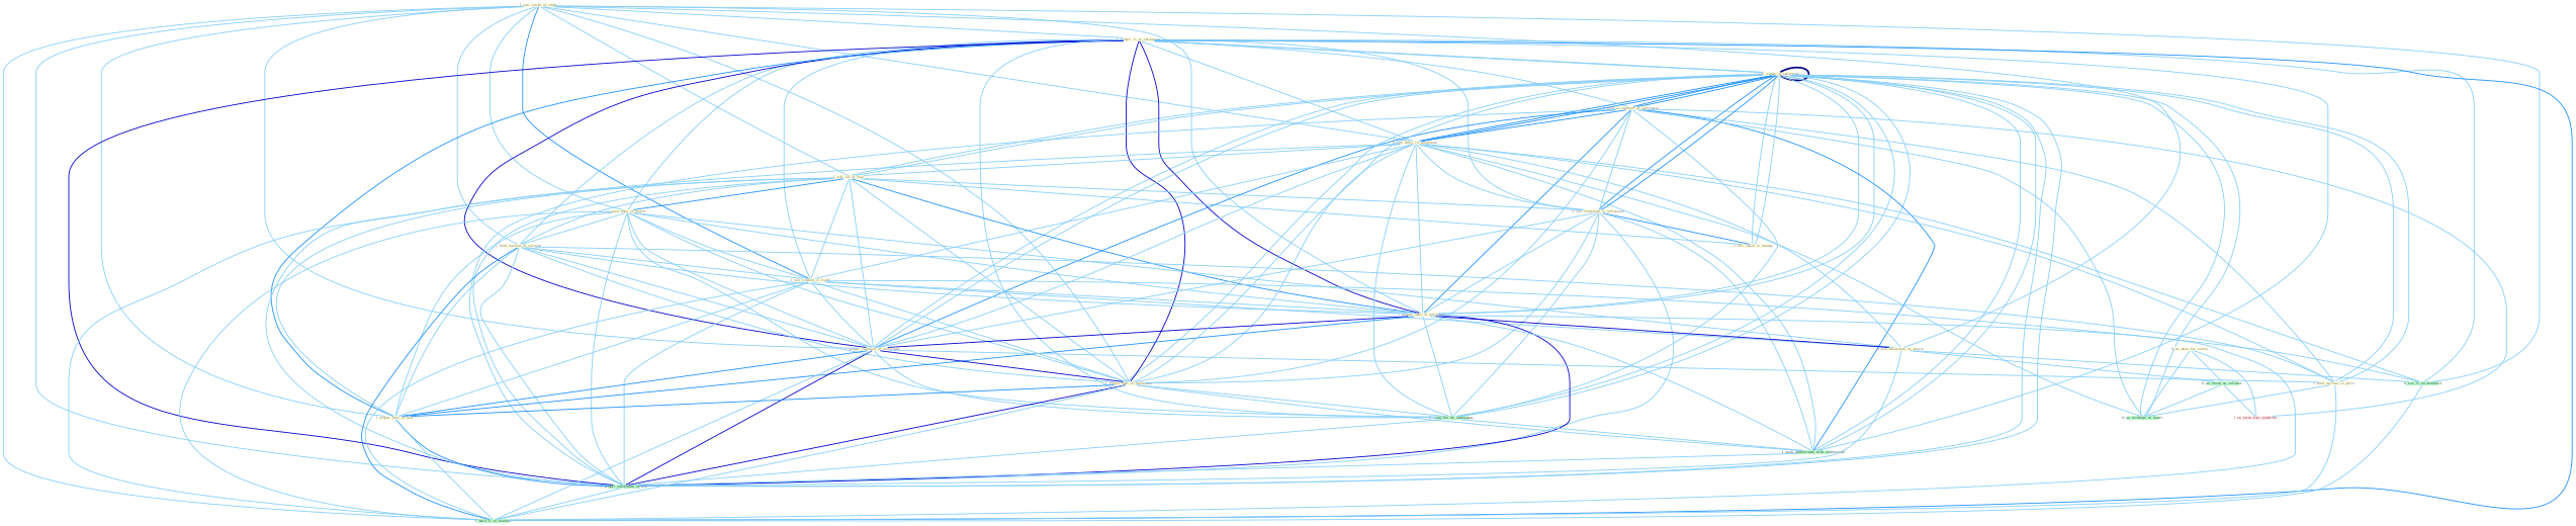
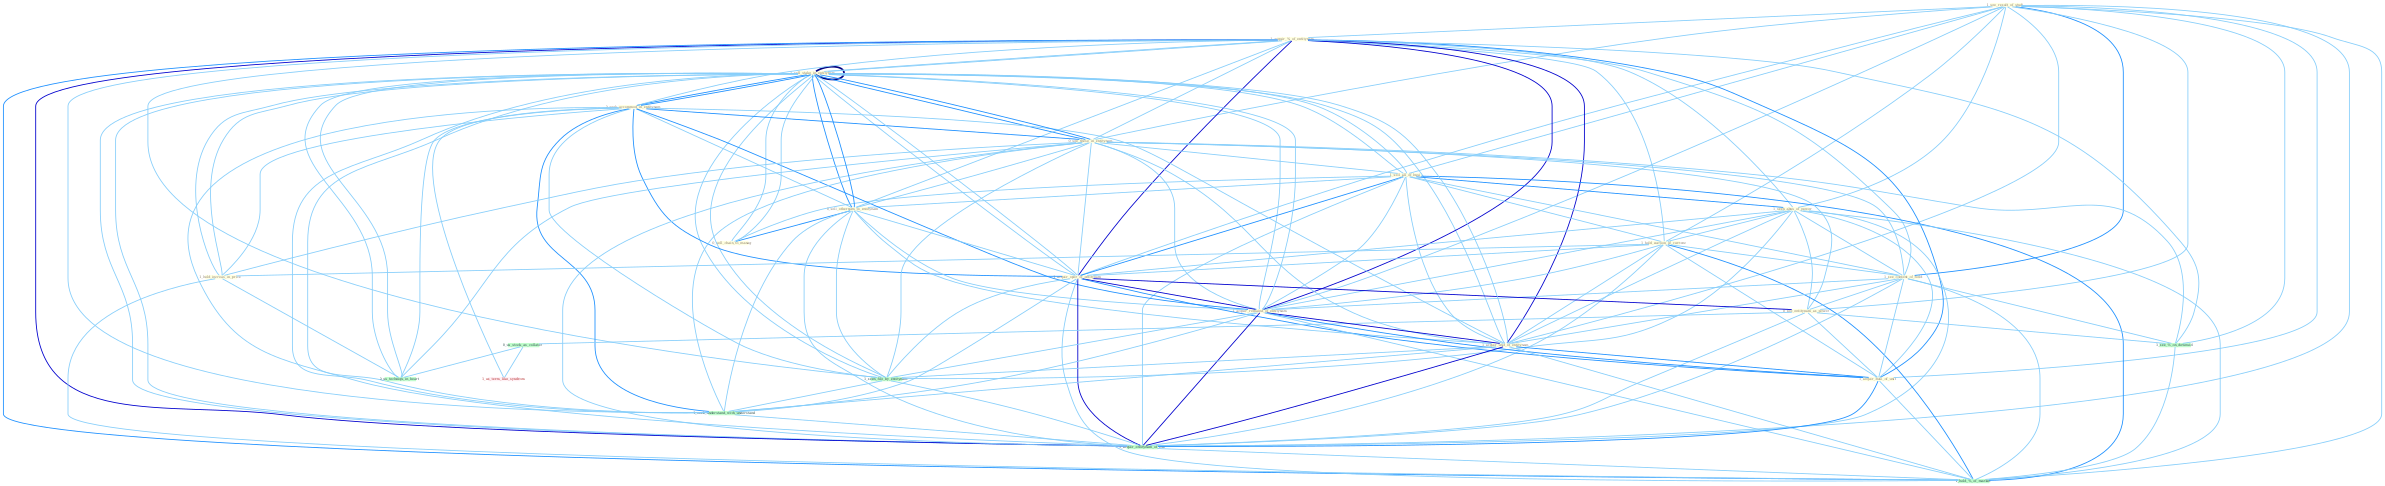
  graph {
    node [color="#ffffe0" fixedsize=true fontcolor="#8b7d6b" fontsize=4 shape=polygon style=filled]
    edge [color="#87cefa" w=1]
    "1_see_result_of_studi " [height=.06 width=.5]
    "1_sell_stake_in_entitynam " [height=.06 width=.5]
    "1_acquir_%_of_entitynam " [height=.06 width=.5]
    "1_sell_all_of_busi " [height=.06 width=.5]
    "1_seen_abus_of_power " [height=.06 width=.5]
    "0_seek_accommod_in_entitynam " [height=.06 width=.5]
    "0_see_these_in_entitynam " [height=.06 width=.5]
    "1_hold_auction_of_currenc " [height=.06 width=.5]
    "1_see_content_of_field " [height=.06 width=.5]
    "1_hold_increas_in_price " [height=.06 width=.5]
    "0_sell_othernum_to_entitynam " [height=.06 width=.5]
    "1_acquir_oper_of_entitynam " [height=.06 width=.5]
    "0_see_entitynam_as_power " [height=.06 width=.5]
-   "0_us_data_for_calcul " [height=.06 width=.5]
    "1_acquir_remaind_of_entitynam " [height=.06 width=.5]
    "1_acquir_unit_of_entitynam " [height=.06 width=.5]
    "0_sell_chain_to_manag " [height=.06 width=.5]
    "1_acquir_busi_of_unit " [height=.06 width=.5]
    "1_us_term_like_syndrom " [color="#fff0f5" fontcolor="#b22222" height=.06 width=.5]
    n20 [color="#BDFCC9" fontcolor="#2f4f4f" height=.06 label="1_acquir_entitynam_of_file" width=.5]
-   "1_see_%_on_downsid " [color="#BDFCC9" fontcolor="#2f4f4f" height=.06 width=.5 label="4_see_%_on_downsid"]
+   "1_see_%_on_downsid " [color="#BDFCC9" fontcolor="#2f4f4f" height=.06 width=.5]
    "1_hold_%_of_market " [color="#BDFCC9" fontcolor="#2f4f4f" height=.06 width=.5]
    "1_seen_file_by_entitynam " [color="#BDFCC9" fontcolor="#2f4f4f" height=.06 width=.5]
    n24 [color="#BDFCC9" fontcolor="#2f4f4f" height=.06 label="1_seek_understand_with_understand" width=.5]
    "0_us_techniqu_in_heart " [color="#BDFCC9" fontcolor="#2f4f4f" height=.06 width=.5]
    "0_us_stock_as_collater " [color="#BDFCC9" fontcolor="#2f4f4f" height=.06 width=.5]
    subgraph sub_1 {
      "1_see_result_of_studi "
      "1_sell_stake_in_entitynam "
      "1_acquir_%_of_entitynam "
      "1_sell_all_of_busi "
      "1_seen_abus_of_power "
      "0_seek_accommod_in_entitynam "
      "0_see_these_in_entitynam "
      "1_hold_auction_of_currenc "
      "1_see_content_of_field "
      "1_hold_increas_in_price "
      "0_sell_othernum_to_entitynam "
      "1_acquir_oper_of_entitynam "
      "0_see_entitynam_as_power "
-     "0_us_data_for_calcul "
      "1_acquir_remaind_of_entitynam "
      "1_acquir_unit_of_entitynam "
      "0_sell_chain_to_manag "
      "1_acquir_busi_of_unit "
    }
    subgraph sub_2 {
      "1_us_term_like_syndrom "
    }
    "1_see_result_of_studi " -- "1_acquir_%_of_entitynam "
    "1_see_result_of_studi " -- "1_sell_all_of_busi "
    "1_see_result_of_studi " -- "1_seen_abus_of_power "
    "1_see_result_of_studi " -- "0_see_these_in_entitynam "
    "1_see_result_of_studi " -- "1_hold_auction_of_currenc "
    "1_see_result_of_studi " -- "1_see_content_of_field " [color="#1e90ff" w=2]
    "1_see_result_of_studi " -- "1_acquir_oper_of_entitynam "
    "1_see_result_of_studi " -- "0_see_entitynam_as_power "
    "1_see_result_of_studi " -- "1_acquir_remaind_of_entitynam "
    "1_see_result_of_studi " -- "1_acquir_unit_of_entitynam "
    "1_see_result_of_studi " -- "1_acquir_busi_of_unit "
    "1_see_result_of_studi " -- n20
    "1_see_result_of_studi " -- "1_see_%_on_downsid "
    "1_see_result_of_studi " -- "1_hold_%_of_market "
    "1_sell_stake_in_entitynam " -- "1_sell_stake_in_entitynam " [color="#000080" style=bold w=4]
    "1_sell_stake_in_entitynam " -- "1_acquir_%_of_entitynam "
    "1_sell_stake_in_entitynam " -- "1_sell_all_of_busi "
    "1_sell_stake_in_entitynam " -- "0_seek_accommod_in_entitynam " [color="#1e90ff" w=2]
    "1_sell_stake_in_entitynam " -- "0_see_these_in_entitynam " [color="#1e90ff" w=2]
    "1_sell_stake_in_entitynam " -- "1_hold_increas_in_price "
    "1_sell_stake_in_entitynam " -- "0_sell_othernum_to_entitynam " [color="#1e90ff" w=2]
    "1_sell_stake_in_entitynam " -- "1_acquir_oper_of_entitynam "
    "1_sell_stake_in_entitynam " -- "1_acquir_remaind_of_entitynam "
    "1_sell_stake_in_entitynam " -- "1_acquir_unit_of_entitynam "
    "1_sell_stake_in_entitynam " -- "0_sell_chain_to_manag "
    "1_sell_stake_in_entitynam " -- n20
    "1_sell_stake_in_entitynam " -- n20
    "1_sell_stake_in_entitynam " -- "1_seen_file_by_entitynam "
    "1_sell_stake_in_entitynam " -- "1_seen_file_by_entitynam "
    "1_sell_stake_in_entitynam " -- n24
    "1_sell_stake_in_entitynam " -- n24
    "1_sell_stake_in_entitynam " -- "0_us_techniqu_in_heart "
    "1_sell_stake_in_entitynam " -- "0_us_techniqu_in_heart "
    "1_acquir_%_of_entitynam " -- "1_sell_stake_in_entitynam "
    "1_acquir_%_of_entitynam " -- "1_seen_abus_of_power "
    "1_acquir_%_of_entitynam " -- "0_seek_accommod_in_entitynam "
    "1_acquir_%_of_entitynam " -- "0_see_these_in_entitynam "
    "1_acquir_%_of_entitynam " -- "1_hold_auction_of_currenc "
    "1_acquir_%_of_entitynam " -- "1_see_content_of_field "
    "1_acquir_%_of_entitynam " -- "0_sell_othernum_to_entitynam "
    "1_acquir_%_of_entitynam " -- "1_acquir_oper_of_entitynam " [color="#0000cd" w=3]
    "1_acquir_%_of_entitynam " -- "1_acquir_remaind_of_entitynam " [color="#0000cd" w=3]
    "1_acquir_%_of_entitynam " -- "1_acquir_unit_of_entitynam " [color="#0000cd" w=3]
    "1_acquir_%_of_entitynam " -- "1_acquir_busi_of_unit " [color="#1e90ff" w=2]
    "1_acquir_%_of_entitynam " -- n20 [color="#0000cd" w=3]
    "1_acquir_%_of_entitynam " -- "1_see_%_on_downsid "
    "1_acquir_%_of_entitynam " -- "1_hold_%_of_market " [color="#1e90ff" w=2]
    "1_acquir_%_of_entitynam " -- "1_seen_file_by_entitynam "
    "1_acquir_%_of_entitynam " -- n24
    "1_sell_all_of_busi " -- "1_sell_stake_in_entitynam "
    "1_sell_all_of_busi " -- "1_seen_abus_of_power " [color="#1e90ff"]
    "1_sell_all_of_busi " -- "1_hold_auction_of_currenc "
    "1_sell_all_of_busi " -- "1_see_content_of_field "
    "1_sell_all_of_busi " -- "0_sell_othernum_to_entitynam "
    "1_sell_all_of_busi " -- "1_acquir_oper_of_entitynam " [color="#1e90ff"]
    "1_sell_all_of_busi " -- "1_acquir_remaind_of_entitynam "
    "1_sell_all_of_busi " -- "1_acquir_unit_of_entitynam "
    "1_sell_all_of_busi " -- "0_sell_chain_to_manag "
-   "1_sell_all_of_busi " -- "1_acquir_busi_of_unit "
+   "0_see_entitynam_as_power " -- "1_acquir_busi_of_unit "
    "1_sell_all_of_busi " -- n20
-   "1_sell_all_of_busi " -- "1_hold_%_of_market "
+   "1_sell_all_of_busi " -- "1_hold_%_of_market " [color="#1e90ff"]
    "1_seen_abus_of_power " -- "1_hold_auction_of_currenc "
    "1_seen_abus_of_power " -- "1_see_content_of_field "
    "1_seen_abus_of_power " -- "1_acquir_oper_of_entitynam "
    "1_seen_abus_of_power " -- "0_see_entitynam_as_power "
    "1_seen_abus_of_power " -- "1_acquir_remaind_of_entitynam "
    "1_seen_abus_of_power " -- "1_acquir_unit_of_entitynam "
    "1_seen_abus_of_power " -- "1_acquir_busi_of_unit "
    "1_seen_abus_of_power " -- n20
    "1_seen_abus_of_power " -- "1_hold_%_of_market "
    "1_seen_abus_of_power " -- "1_seen_file_by_entitynam "
    "0_seek_accommod_in_entitynam " -- "1_sell_stake_in_entitynam " [color="#1e90ff" w=2]
    "0_seek_accommod_in_entitynam " -- "0_see_these_in_entitynam " [color="#1e90ff" w=2]
    "0_seek_accommod_in_entitynam " -- "1_hold_increas_in_price "
    "0_seek_accommod_in_entitynam " -- "0_sell_othernum_to_entitynam "
    "0_seek_accommod_in_entitynam " -- "1_acquir_oper_of_entitynam " [color="#1e90ff"]
    "0_seek_accommod_in_entitynam " -- "1_acquir_remaind_of_entitynam " [color="#1e90ff"]
    "0_seek_accommod_in_entitynam " -- "1_acquir_unit_of_entitynam "
    "0_seek_accommod_in_entitynam " -- "1_us_term_like_syndrom "
    "0_seek_accommod_in_entitynam " -- n20
    "0_seek_accommod_in_entitynam " -- "1_seen_file_by_entitynam "
    "0_seek_accommod_in_entitynam " -- n24 [color="#1e90ff" w=2]
    "0_seek_accommod_in_entitynam " -- "0_us_techniqu_in_heart "
    "0_see_these_in_entitynam " -- "1_sell_stake_in_entitynam " [color="#1e90ff" w=2]
    "0_see_these_in_entitynam " -- "1_sell_all_of_busi "
    "0_see_these_in_entitynam " -- "1_see_content_of_field "
    "0_see_these_in_entitynam " -- "1_hold_increas_in_price "
    "0_see_these_in_entitynam " -- "0_sell_othernum_to_entitynam "
    "0_see_these_in_entitynam " -- "1_acquir_oper_of_entitynam "
    "0_see_these_in_entitynam " -- "0_see_entitynam_as_power "
    "0_see_these_in_entitynam " -- "1_acquir_remaind_of_entitynam "
    "0_see_these_in_entitynam " -- "1_acquir_unit_of_entitynam "
    "0_see_these_in_entitynam " -- n20
    "0_see_these_in_entitynam " -- "1_see_%_on_downsid "
    "0_see_these_in_entitynam " -- "1_seen_file_by_entitynam "
    "0_see_these_in_entitynam " -- n24
    "0_see_these_in_entitynam " -- "0_us_techniqu_in_heart "
    "1_hold_auction_of_currenc " -- "1_see_content_of_field "
    "1_hold_auction_of_currenc " -- "1_hold_increas_in_price "
    "1_hold_auction_of_currenc " -- "1_acquir_oper_of_entitynam "
    "1_hold_auction_of_currenc " -- "1_acquir_remaind_of_entitynam "
    "1_hold_auction_of_currenc " -- "1_acquir_unit_of_entitynam "
    "1_hold_auction_of_currenc " -- "1_acquir_busi_of_unit "
    "1_hold_auction_of_currenc " -- n20
    "1_hold_auction_of_currenc " -- "1_hold_%_of_market " [color="#1e90ff" w=2]
-   "1_see_content_of_field " -- "1_acquir_oper_of_entitynam "
    "1_see_content_of_field " -- "0_see_entitynam_as_power "
    "1_see_content_of_field " -- "1_acquir_remaind_of_entitynam "
    "1_see_content_of_field " -- "1_acquir_unit_of_entitynam "
    "1_see_content_of_field " -- "1_acquir_busi_of_unit "
    "1_see_content_of_field " -- n20
    "1_see_content_of_field " -- "1_see_%_on_downsid "
    "1_see_content_of_field " -- "1_hold_%_of_market "
    "1_hold_increas_in_price " -- "1_sell_stake_in_entitynam "
    "1_hold_increas_in_price " -- "1_hold_%_of_market "
    "1_hold_increas_in_price " -- "0_us_techniqu_in_heart "
    "0_sell_othernum_to_entitynam " -- "1_sell_stake_in_entitynam " [color="#1e90ff" w=2]
    "0_sell_othernum_to_entitynam " -- "1_acquir_oper_of_entitynam "
    "0_sell_othernum_to_entitynam " -- "1_acquir_remaind_of_entitynam "
    "0_sell_othernum_to_entitynam " -- "1_acquir_unit_of_entitynam "
    "0_sell_othernum_to_entitynam " -- "0_sell_chain_to_manag " [color="#1e90ff" w=2]
    "0_sell_othernum_to_entitynam " -- n20
    "0_sell_othernum_to_entitynam " -- "1_seen_file_by_entitynam "
    "0_sell_othernum_to_entitynam " -- n24
    "1_acquir_oper_of_entitynam " -- "1_sell_stake_in_entitynam "
    "1_acquir_oper_of_entitynam " -- "0_see_entitynam_as_power " [color="#0000cd" w=3]
    "1_acquir_oper_of_entitynam " -- "1_acquir_remaind_of_entitynam " [color="#0000cd" w=3]
    "1_acquir_oper_of_entitynam " -- "1_acquir_busi_of_unit " [color="#1e90ff" w=2]
    "1_acquir_oper_of_entitynam " -- n20 [color="#0000cd" w=3]
    "1_acquir_oper_of_entitynam " -- "1_hold_%_of_market "
    "1_acquir_oper_of_entitynam " -- "1_seen_file_by_entitynam "
    "1_acquir_oper_of_entitynam " -- n24
    "0_see_entitynam_as_power " -- n20
    "0_see_entitynam_as_power " -- "1_see_%_on_downsid "
    "0_see_entitynam_as_power " -- "0_us_stock_as_collater "
-   "0_us_data_for_calcul " -- "1_us_term_like_syndrom "
-   "0_us_data_for_calcul " -- "0_us_techniqu_in_heart "
-   "0_us_data_for_calcul " -- "0_us_stock_as_collater "
    "1_acquir_remaind_of_entitynam " -- "1_sell_stake_in_entitynam "
    "1_acquir_remaind_of_entitynam " -- "1_acquir_unit_of_entitynam " [color="#0000cd" w=3]
    "1_acquir_remaind_of_entitynam " -- "1_acquir_busi_of_unit " [color="#1e90ff" w=2]
    "1_acquir_remaind_of_entitynam " -- n20 [color="#0000cd" w=3]
    "1_acquir_remaind_of_entitynam " -- "1_hold_%_of_market "
    "1_acquir_remaind_of_entitynam " -- "1_seen_file_by_entitynam "
-   "1_acquir_remaind_of_entitynam " -- "1_hold_increas_in_price "
+   "1_acquir_remaind_of_entitynam " -- n24
    "1_acquir_unit_of_entitynam " -- "1_sell_stake_in_entitynam "
    "1_acquir_unit_of_entitynam " -- "1_acquir_busi_of_unit " [color="#1e90ff" w=2]
    "1_acquir_unit_of_entitynam " -- n20 [color="#0000cd" w=3]
    "1_acquir_unit_of_entitynam " -- "1_hold_%_of_market "
    "1_acquir_unit_of_entitynam " -- "1_seen_file_by_entitynam "
    "1_acquir_unit_of_entitynam " -- n24
    "0_sell_chain_to_manag " -- "1_sell_stake_in_entitynam "
    "1_acquir_busi_of_unit " -- n20 [color="#1e90ff" w=2]
    "1_acquir_busi_of_unit " -- "1_hold_%_of_market "
    n20 -- "1_hold_%_of_market "
    "1_see_%_on_downsid " -- "1_hold_%_of_market "
    "1_seen_file_by_entitynam " -- n20
    "1_seen_file_by_entitynam " -- n24
    n24 -- n20
    "0_us_stock_as_collater " -- "1_us_term_like_syndrom "
    "0_us_stock_as_collater " -- "0_us_techniqu_in_heart "
  }
